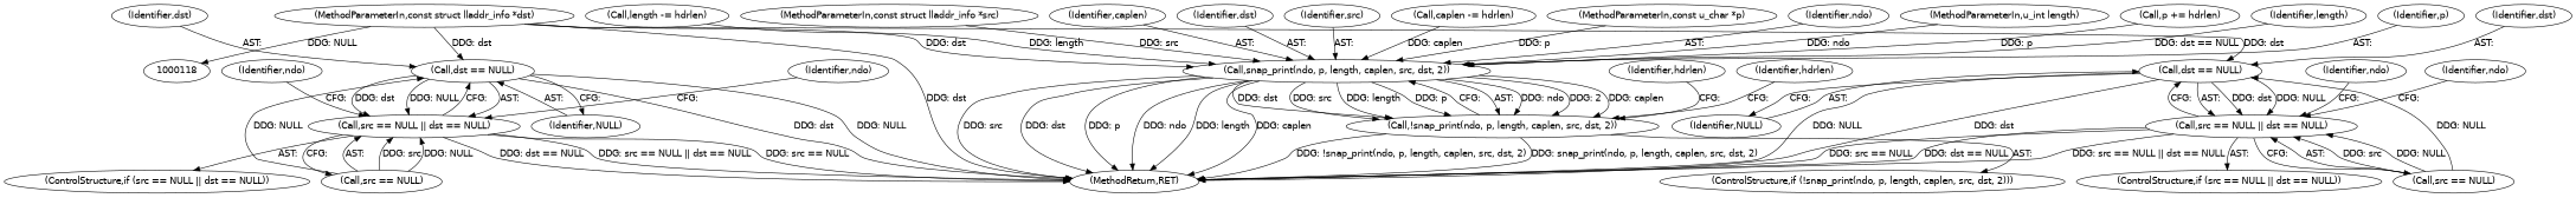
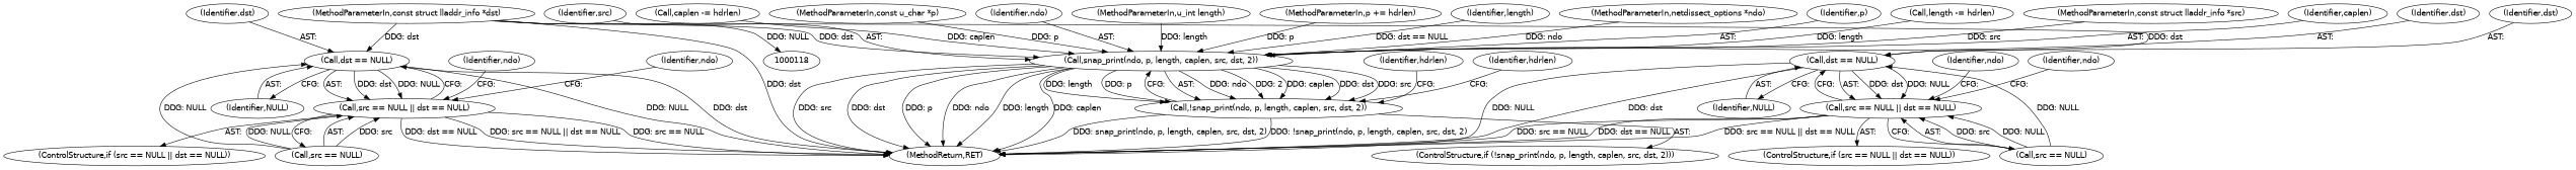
  digraph {
    fontname="DejaVu Sans"
    node [fontname="DejaVu Sans"]
    edge [fontname="DejaVu Sans"]
    n1 [label="(MethodParameterIn,const struct lladdr_info *dst)"]
    n2 [label="(Call,snap_print(ndo, p, length, caplen, src, dst, 2))"]
    n3 [label="(Call,dst == NULL)"]
    n4 [label="(Call,dst == NULL)"]
    n5 [label="(MethodReturn,RET)"]
    1000118
    n7 [label="(Call,!snap_print(ndo, p, length, caplen, src, dst, 2))"]
    n8 [label="(Call,src == NULL || dst == NULL)"]
    n9 [label="(Identifier,NULL)"]
    n10 [label="(Call,src == NULL || dst == NULL)"]
    n11 [label="(Identifier,NULL)"]
    n12 [label="(ControlStructure,if (!snap_print(ndo, p, length, caplen, src, dst, 2)))"]
    n13 [label="(Call,src == NULL)"]
    n14 [label="(ControlStructure,if (src == NULL || dst == NULL))"]
    n15 [label="(ControlStructure,if (src == NULL || dst == NULL))"]
    n16 [label="(Call,src == NULL)"]
-   n17 [label="(Call,p += hdrlen)"]
+   n17 [label="(MethodParameterIn,p += hdrlen)"]
    n18 [label="(Identifier,ndo)"]
    n19 [label="(Identifier,length)"]
+   n20 [label="(MethodParameterIn,netdissect_options *ndo)"]
    n21 [label="(Identifier,hdrlen)"]
    n22 [label="(Identifier,ndo)"]
    n23 [label="(Identifier,p)"]
    n24 [label="(Call,length -= hdrlen)"]
    n25 [label="(Identifier,dst)"]
    n26 [label="(MethodParameterIn,const struct lladdr_info *src)"]
    n27 [label="(Identifier,ndo)"]
    n28 [label="(Identifier,caplen)"]
    n29 [label="(Identifier,dst)"]
    n30 [label="(Identifier,src)"]
    n31 [label="(Identifier,dst)"]
    n32 [label="(Identifier,ndo)"]
    n33 [label="(Call,caplen -= hdrlen)"]
    n34 [label="(Identifier,hdrlen)"]
    n35 [label="(MethodParameterIn,const u_char *p)"]
    n36 [label="(Identifier,ndo)"]
    n37 [label="(MethodParameterIn,u_int length)"]
    n1 -> n2 [label="DDG: dst"]
    n1 -> n3 [label="DDG: dst"]
    n1 -> n4 [label="DDG: dst"]
    n1 -> n5 [label="DDG: dst"]
    n1 -> 1000118 [label="DDG: NULL"]
    n2 -> n5 [label="DDG: src"]
    n2 -> n5 [label="DDG: dst"]
    n2 -> n5 [label="DDG: p"]
    n2 -> n5 [label="DDG: ndo"]
    n2 -> n5 [label="DDG: length"]
    n2 -> n5 [label="DDG: caplen"]
    n2 -> n7 [label="AST: "]
    n2 -> n7 [label="DDG: ndo"]
    n2 -> n7 [label="DDG: 2"]
    n2 -> n7 [label="DDG: caplen"]
    n2 -> n7 [label="DDG: dst"]
    n2 -> n7 [label="DDG: src"]
    n2 -> n7 [label="DDG: length"]
    n2 -> n7 [label="DDG: p"]
    n3 -> n5 [label="DDG: dst"]
    n3 -> n5 [label="DDG: NULL"]
    n3 -> n8 [label="AST: "]
    n3 -> n8 [label="DDG: dst"]
    n3 -> n8 [label="DDG: NULL"]
    n3 -> n9 [label="CFG: "]
    n4 -> n5 [label="DDG: NULL"]
    n4 -> n5 [label="DDG: dst"]
    n4 -> n10 [label="AST: "]
    n4 -> n10 [label="DDG: dst"]
    n4 -> n10 [label="DDG: NULL"]
    n4 -> n11 [label="CFG: "]
    n7 -> n2 [label="CFG: "]
    n7 -> n5 [label="DDG: snap_print(ndo, p, length, caplen, src, dst, 2)"]
    n7 -> n5 [label="DDG: !snap_print(ndo, p, length, caplen, src, dst, 2)"]
    n7 -> n12 [label="AST: "]
    n8 -> n3 [label="CFG: "]
    n8 -> n5 [label="DDG: dst == NULL"]
    n8 -> n5 [label="DDG: src == NULL || dst == NULL"]
    n8 -> n5 [label="DDG: src == NULL"]
    n8 -> n13 [label="CFG: "]
    n8 -> n14 [label="AST: "]
    n9 -> n3 [label="AST: "]
    n10 -> n4 [label="CFG: "]
    n10 -> n5 [label="DDG: src == NULL"]
    n10 -> n5 [label="DDG: dst == NULL"]
    n10 -> n5 [label="DDG: src == NULL || dst == NULL"]
    n10 -> n15 [label="AST: "]
    n10 -> n16 [label="CFG: "]
    n11 -> n4 [label="AST: "]
    n13 -> n3 [label="DDG: NULL"]
    n13 -> n8 [label="AST: "]
    n13 -> n8 [label="DDG: src"]
    n13 -> n8 [label="DDG: NULL"]
    n16 -> n4 [label="DDG: NULL"]
    n16 -> n10 [label="AST: "]
    n16 -> n10 [label="DDG: src"]
    n16 -> n10 [label="DDG: NULL"]
    n17 -> n2 [label="DDG: p"]
    n18 -> n8 [label="CFG: "]
    n19 -> n2 [label="DDG: dst == NULL"]
+   n20 -> n2 [label="DDG: ndo"]
    n21 -> n7 [label="CFG: "]
    n22 -> n8 [label="CFG: "]
    n23 -> n2 [label="AST: "]
    n24 -> n2 [label="DDG: length"]
    n25 -> n4 [label="AST: "]
    n26 -> n2 [label="DDG: src"]
    n27 -> n10 [label="CFG: "]
    n28 -> n2 [label="AST: "]
    n29 -> n2 [label="AST: "]
    n30 -> n2 [label="AST: "]
    n31 -> n3 [label="AST: "]
    n32 -> n10 [label="CFG: "]
    n33 -> n2 [label="DDG: caplen"]
    n34 -> n7 [label="CFG: "]
    n35 -> n2 [label="DDG: p"]
    n36 -> n2 [label="AST: "]
-   n37 -> n2 [label="DDG: ndo"]
+   n37 -> n2 [label="DDG: length"]
  }
